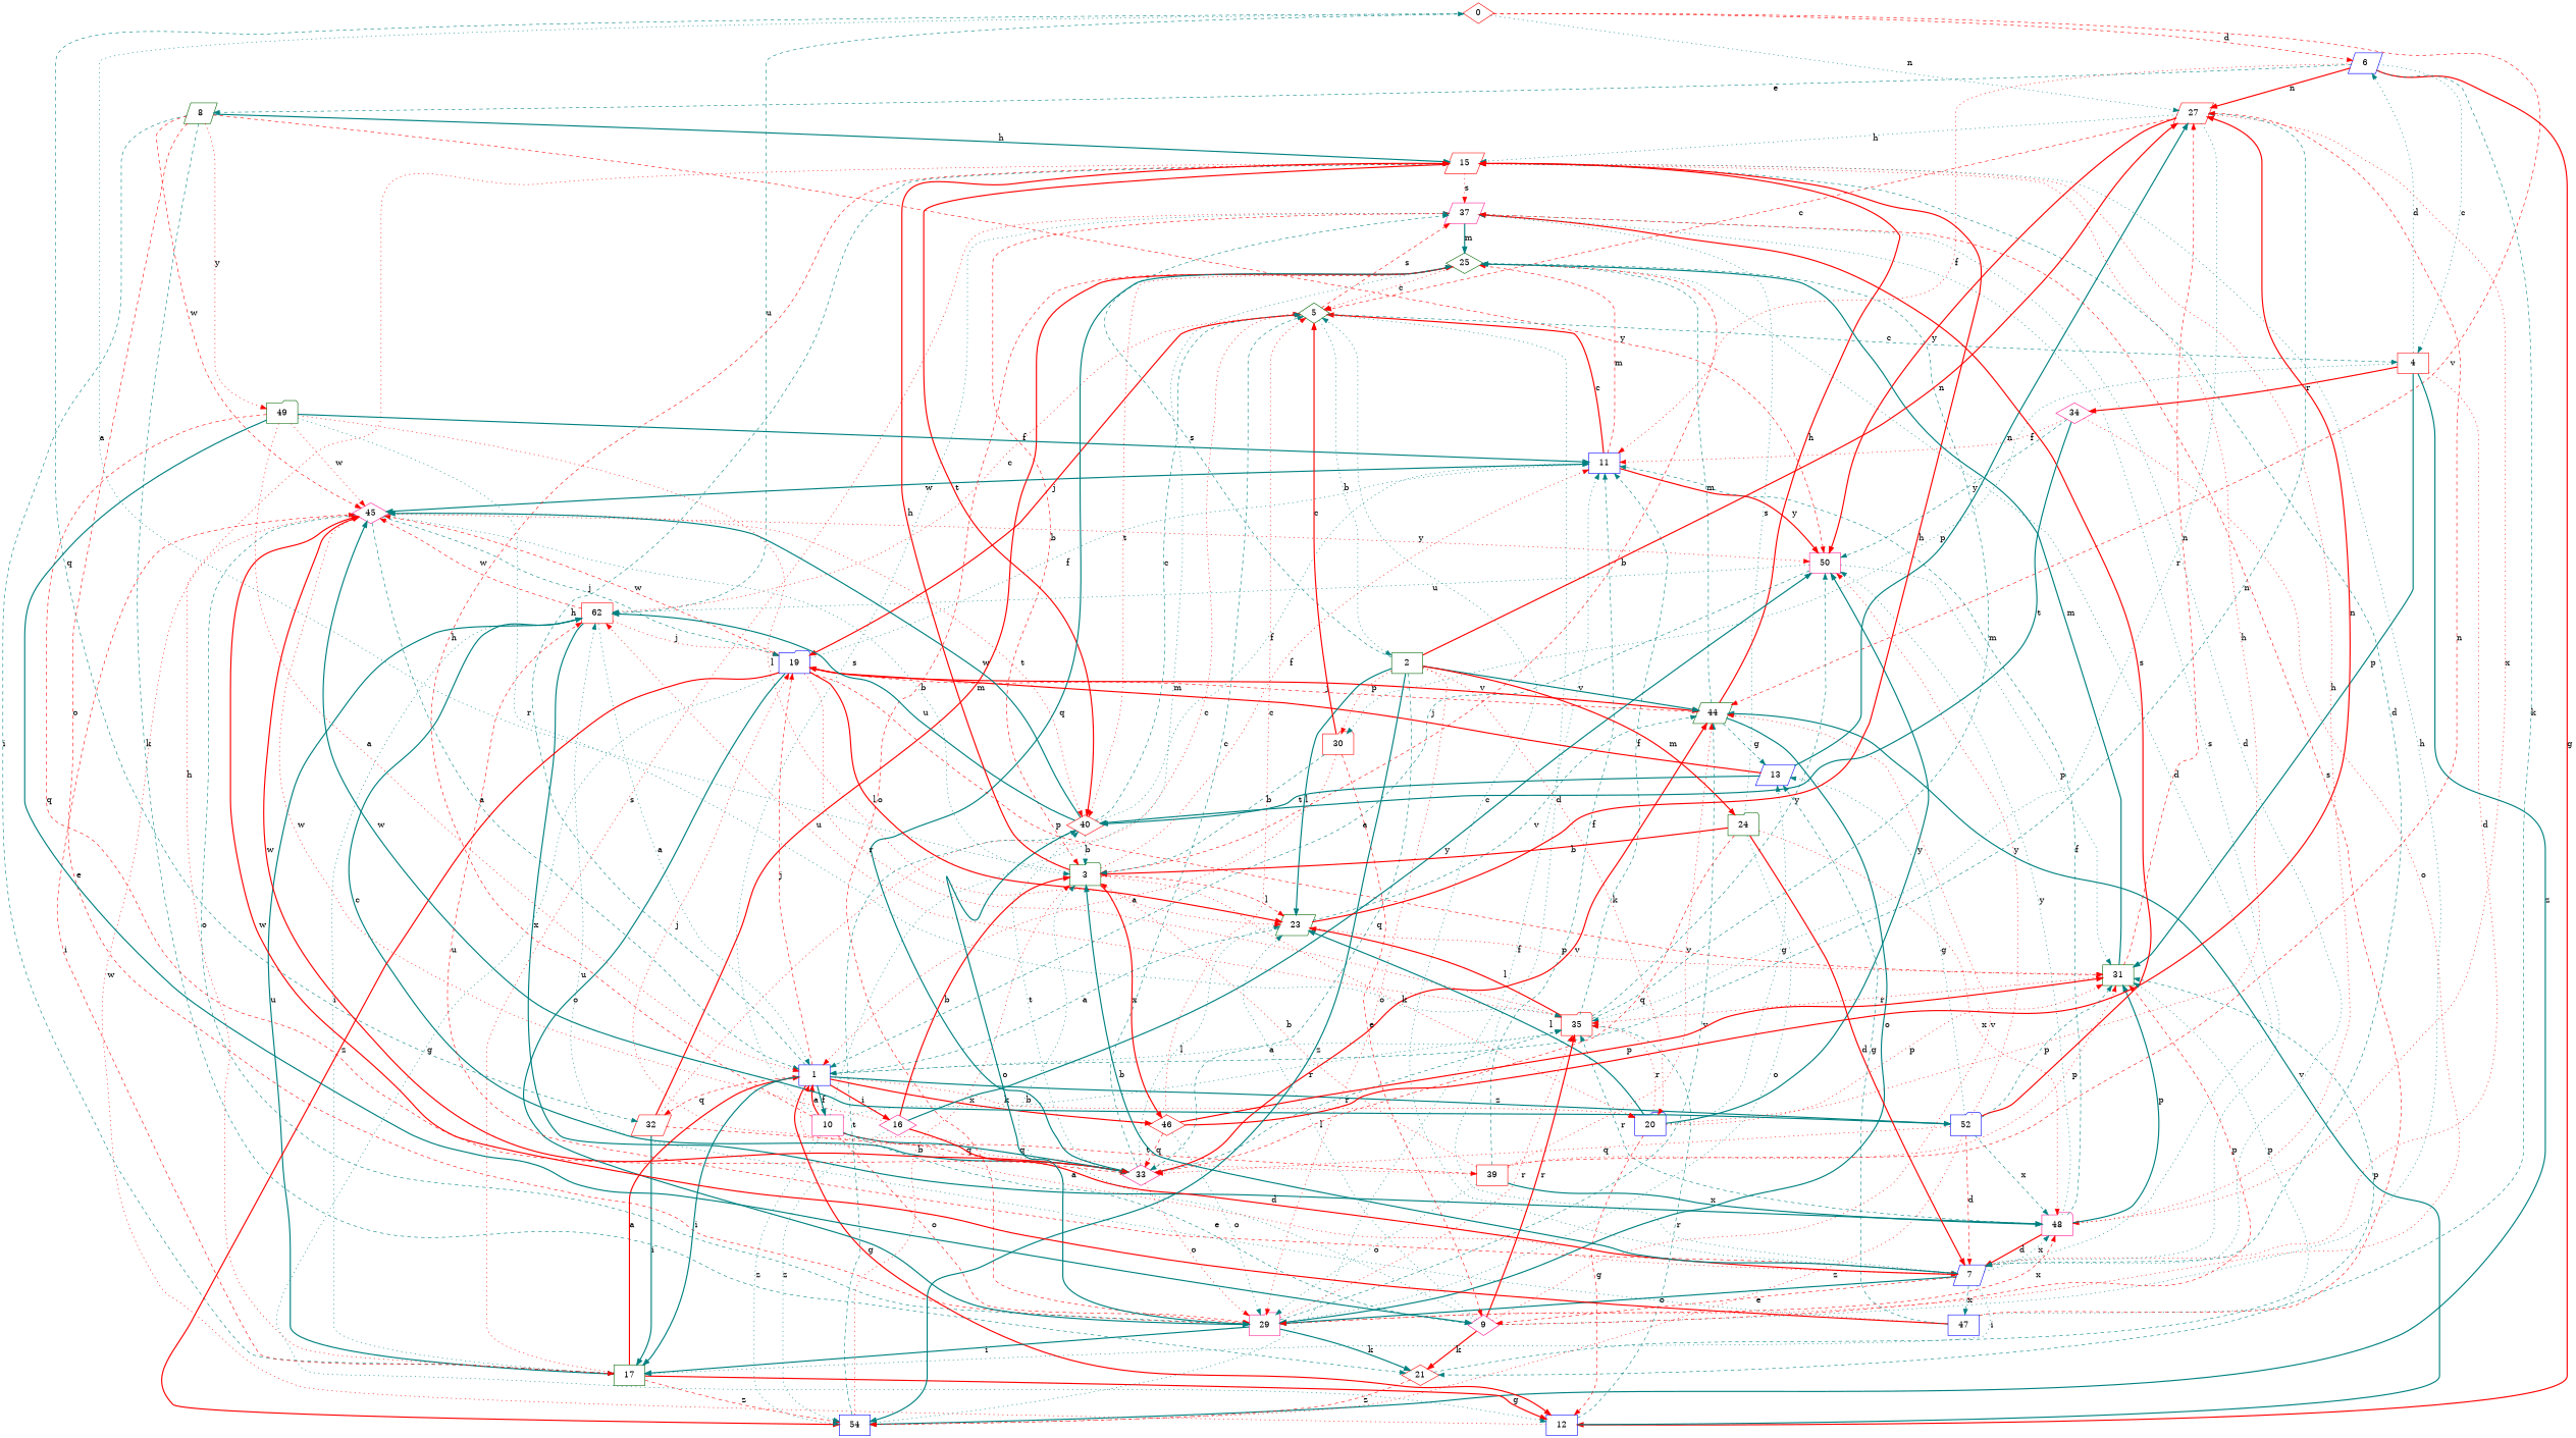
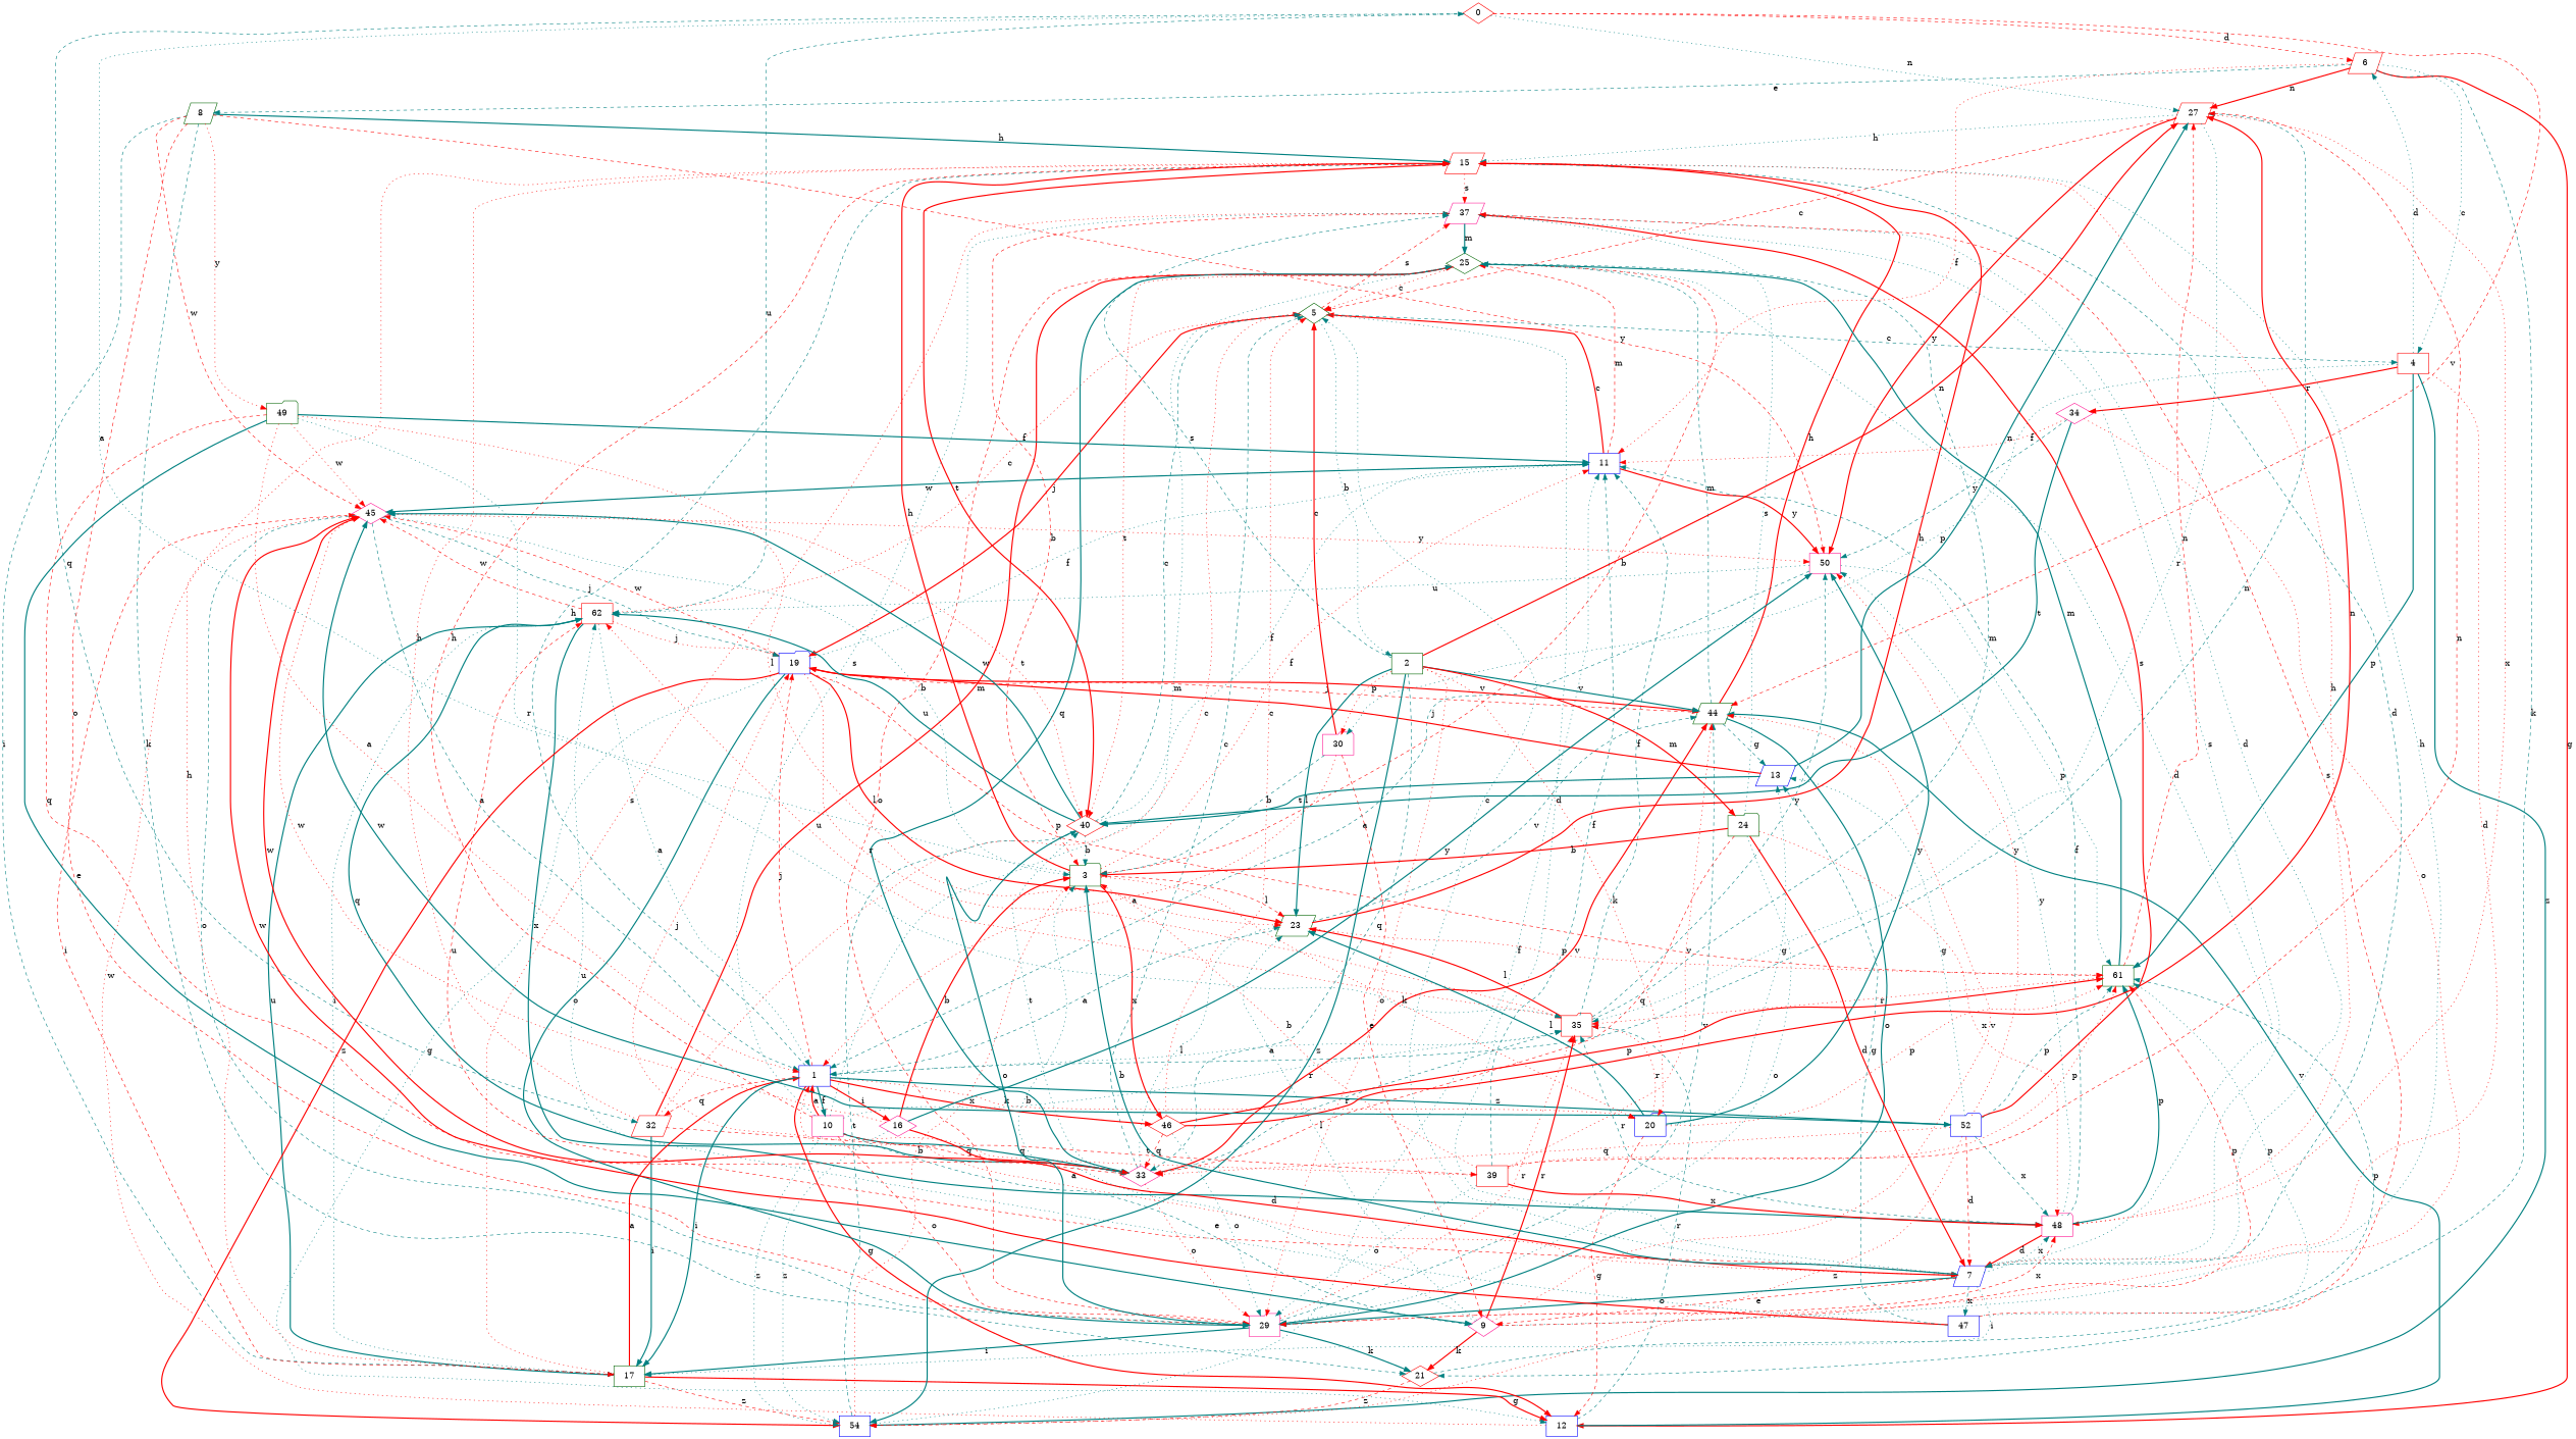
  strict digraph {
    node [color=red shape=box]
    edge [color=red style=dotted]
    0 [shape=diamond]
-   6 [color=blue shape=parallelogram]
+   6 [shape=parallelogram]
    27 [shape=parallelogram]
    32 [shape=parallelogram]
    n5 [label=62]
    44 [color=darkgreen shape=parallelogram]
    12 [color=blue]
    11 [color=blue]
    4
    8 [color=darkgreen shape=parallelogram]
    21 [shape=diamond]
    15 [shape=parallelogram]
    5 [color=darkgreen shape=diamond]
    48 [color=deeppink shape=folder]
    50 [color=deeppink]
    35 [shape=folder]
    17 [color=darkgreen]
    33 [color=deeppink shape=diamond]
    25 [color=darkgreen shape=diamond]
    1 [color=blue]
    19 [color=blue shape=folder]
    45 [color=deeppink shape=diamond]
    29 [color=deeppink shape=folder]
    13 [color=blue shape=parallelogram]
    10 [color=deeppink]
    16 [color=deeppink shape=diamond]
    20 [color=blue shape=folder]
    46 [shape=diamond]
    52 [color=blue shape=folder]
    37 [color=deeppink shape=parallelogram]
    54 [color=blue]
    9 [color=deeppink shape=diamond]
    39
    7 [color=blue shape=parallelogram]
    40 [shape=diamond]
    3 [color=darkgreen shape=folder]
    23 [color=darkgreen shape=parallelogram]
-   31 [color=darkgreen]
+   31 [color=darkgreen label=61]
    2 [color=darkgreen]
    24 [color=darkgreen shape=folder]
-   30 [shape=folder]
+   30 [color=deeppink shape=folder]
    34 [color=deeppink shape=diamond]
    47 [color=blue]
    49 [color=darkgreen shape=folder]
    0 -> 6 [label=d style=dashed]
    0 -> 27 [color=teal label=n]
    0 -> 32 [color=teal label=q style=dashed]
    0 -> n5 [color=teal label=u style=dashed]
    0 -> 44 [label=v style=dashed]
    6 -> 27 [label=n style=bold]
    6 -> 12 [label=g style=bold]
    6 -> 11 [label=f]
    6 -> 4 [color=teal label=c]
    6 -> 8 [color=teal label=e style=dashed]
    6 -> 21 [color=teal label=k style=dashed]
    27 -> 15 [color=teal label=h]
    27 -> 5 [label=c style=dashed]
    27 -> 48 [label=x]
    27 -> 50 [label=y style=bold]
    27 -> 35 [color=teal label=r]
    32 -> 5 [label=c]
    32 -> 17 [color=teal label=i style=bold]
    32 -> 33 [label=q style=dashed]
    32 -> 25 [label=m style=bold]
    n5 -> 5 [label=c]
    n5 -> 48 [color=teal label=x style=bold]
    n5 -> 17 [color=teal label=i]
-   n5 -> 33 [color=teal label=c style=bold]
+   n5 -> 33 [color=teal label=q style=bold]
    n5 -> 1 [color=teal label=a]
    n5 -> 19 [label=j]
    n5 -> 45 [label=w style=dashed]
    44 -> 15 [label=h style=bold]
    44 -> 25 [color=teal label=m style=dashed]
    44 -> 19 [label=j style=dashed]
    44 -> 29 [color=teal label=o style=bold]
    44 -> 13 [color=teal label=g style=dashed]
    12 -> 44 [color=teal label=v style=bold]
    12 -> 35 [color=teal label=r style=dashed]
    12 -> 45 [label=w]
    11 -> 5 [label=c style=bold]
    11 -> 50 [label=y style=bold]
    11 -> 25 [label=m style=dashed]
    11 -> 45 [color=teal label=w style=bold]
    4 -> 6 [color=teal label=d]
    4 -> 54 [color=teal label=z style=bold]
    4 -> 7 [label=d]
    4 -> 31 [color=teal label=p style=bold]
    4 -> 30 [color=teal label=p]
    4 -> 34 [label=r style=bold]
    8 -> 21 [color=teal label=k style=dashed]
    8 -> 15 [color=teal label=h style=bold]
    8 -> 50 [label=y style=dashed]
    8 -> 17 [color=teal label=i style=dashed]
    8 -> 45 [label=w style=dashed]
    8 -> 29 [label=o style=dashed]
    8 -> 49 [label=y]
    21 -> 54 [label=z style=dashed]
    21 -> 31 [color=teal label=p style=dashed]
    15 -> 37 [label=s]
    15 -> 7 [color=teal label=d style=dashed]
    15 -> 40 [label=t style=bold]
    5 -> 4 [color=teal label=c style=dashed]
    5 -> 19 [label=j style=bold]
    5 -> 37 [label=s style=dashed]
    5 -> 7 [color=teal label=d]
    5 -> 2 [color=teal label=b]
    48 -> 11 [color=teal label=f style=dashed]
    48 -> 15 [label=h]
    48 -> 50 [color=teal label=y]
    48 -> 35 [color=teal label=r style=dashed]
    48 -> 7 [label=d style=bold]
    48 -> 31 [color=teal label=p style=bold]
    50 -> n5 [color=teal label=u]
    50 -> 1 [color=teal label=a style=dashed]
    50 -> 31 [color=teal label=p]
    35 -> n5 [label=u]
    35 -> 11 [color=teal label=f style=dashed]
    35 -> 50 [color=teal label=y style=dashed]
    35 -> 25 [color=teal label=m style=dashed]
    35 -> 1 [color=teal label=a]
    35 -> 23 [label=l style=bold]
    17 -> n5 [color=teal label=u style=bold]
    17 -> 12 [label=g style=bold]
    17 -> 15 [label=h]
    17 -> 1 [label=a style=bold]
    17 -> 37 [label=s]
    17 -> 54 [label=z style=dashed]
    33 -> 44 [label=v style=bold]
    33 -> 5 [color=teal label=c style=dashed]
    33 -> 35 [color=teal label=r style=dashed]
    33 -> 45 [label=w style=bold]
    33 -> 29 [label=o]
    33 -> 40 [color=teal label=t]
    33 -> 23 [color=teal label=l]
    25 -> 5 [label=c]
    25 -> 33 [color=teal label=q style=bold]
    25 -> 29 [label=o style=dashed]
    25 -> 7 [color=teal label=d]
    25 -> 40 [label=t]
    25 -> 3 [label=b style=dashed]
    1 -> 27 [color=teal label=n style=dashed]
    1 -> 32 [label=q style=dashed]
    1 -> 12 [label=g style=bold]
    1 -> 15 [color=teal label=h style=dashed]
    1 -> 17 [color=teal label=i style=bold]
    1 -> 19 [label=j style=dashed]
    1 -> 10 [color=teal label=f style=bold]
    1 -> 16 [label=i style=bold]
    1 -> 20 [label=k]
    1 -> 46 [label=x style=bold]
    1 -> 52 [color=teal label=z style=bold]
    19 -> 44 [label=v style=bold]
    19 -> 12 [color=teal label=g]
    19 -> 11 [color=teal label=f]
    19 -> 35 [label=r]
    19 -> 45 [label=w style=dashed]
    19 -> 29 [color=teal label=o style=bold]
    19 -> 54 [label=z style=bold]
    19 -> 23 [label=l style=bold]
    19 -> 31 [label=p style=dashed]
    45 -> 50 [label=y]
    45 -> 17 [label=i style=dashed]
    45 -> 1 [color=teal label=a style=dashed]
    45 -> 19 [color=teal label=j style=dashed]
    45 -> 29 [color=teal label=o style=dashed]
    45 -> 40 [label=t]
    45 -> 3 [color=teal label=b]
    29 -> 44 [color=teal label=v style=dashed]
    29 -> 21 [color=teal label=k style=bold]
    29 -> 48 [label=x style=dashed]
    29 -> 35 [label=r]
    29 -> 17 [color=teal label=i style=bold]
    13 -> 27 [color=teal label=n style=bold]
    13 -> 19 [label=j style=bold]
    13 -> 40 [color=teal label=t style=bold]
    10 -> 15 [label=h style=dashed]
    10 -> 35 [color=teal label=r]
    10 -> 33 [color=teal label=q style=bold]
    10 -> 25 [color=teal label=m]
    10 -> 1 [label=a style=bold]
    10 -> 29 [label=o style=dashed]
    10 -> 37 [color=teal label=s]
    10 -> 54 [color=teal label=z]
    10 -> 9 [color=teal label=e style=dashed]
    10 -> 39 [label=t style=dashed]
    16 -> 50 [color=teal label=y style=bold]
    16 -> 45 [label=w]
    16 -> 54 [color=teal label=z]
    16 -> 7 [label=d style=bold]
    16 -> 3 [label=b style=bold]
    20 -> 12 [label=g style=dashed]
-   20 -> 15 [label=h]
+   32 -> 15 [label=h]
    20 -> 50 [color=teal label=y style=bold]
    20 -> 35 [label=r]
    20 -> 13 [color=teal label=g]
    20 -> 23 [color=teal label=l style=bold]
    20 -> 31 [label=p]
    46 -> 27 [label=n style=bold]
    46 -> 5 [label=c]
    46 -> 33 [label=q style=dashed]
    46 -> 29 [color=teal label=o]
    46 -> 31 [label=p style=bold]
    52 -> 48 [color=teal label=x style=dashed]
    52 -> 50 [label=y]
    52 -> 33 [label=q]
    52 -> 45 [color=teal label=w style=bold]
    52 -> 13 [color=teal label=g]
    52 -> 37 [label=s style=bold]
    52 -> 54 [label=z]
    52 -> 7 [label=d style=dashed]
    52 -> 31 [color=teal label=p style=dashed]
    37 -> 25 [color=teal label=m style=bold]
    37 -> 7 [color=teal label=d]
    37 -> 3 [label=b style=dashed]
    54 -> 11 [color=teal label=f]
    54 -> 40 [color=teal label=t style=dashed]
    54 -> 3 [label=b]
    9 -> 44 [label=v]
    9 -> 21 [label=k style=bold]
    9 -> 15 [color=teal label=h]
    9 -> 35 [label=r style=bold]
    9 -> 3 [color=teal label=b]
    9 -> 23 [color=teal label=l]
    9 -> 31 [label=p style=dashed]
    39 -> 27 [label=n style=dashed]
    39 -> 44 [label=v]
    39 -> 11 [color=teal label=f style=dashed]
-   39 -> 48 [color=teal label=x style=bold]
+   39 -> 48 [label=x style=bold]
    39 -> 19 [label=j]
    39 -> 29 [color=teal label=o]
    39 -> 3 [label=b]
    39 -> 31 [label=p]
    7 -> n5 [label=u style=dashed]
    7 -> 5 [color=teal label=c]
    7 -> 48 [color=teal label=x]
    7 -> 17 [color=teal label=i]
    7 -> 1 [label=a]
    7 -> 29 [color=teal label=o style=bold]
    7 -> 37 [color=teal label=s]
    7 -> 9 [label=e style=dashed]
    7 -> 3 [color=teal label=b style=bold]
    7 -> 47 [color=teal label=x style=dashed]
    40 -> n5 [color=teal label=u style=bold]
    40 -> 11 [color=teal label=f]
    40 -> 5 [color=teal label=c style=dashed]
    40 -> 45 [color=teal label=w style=bold]
    40 -> 29 [color=teal label=o style=bold]
    40 -> 3 [color=teal label=b]
    3 -> 0 [color=teal label=a]
    3 -> 11 [label=f]
    3 -> 15 [label=h style=bold]
    3 -> 20 [label=k]
    3 -> 46 [label=x style=bold]
    3 -> 23 [label=l style=dashed]
    23 -> 44 [color=teal label=v style=dashed]
    23 -> 15 [label=h style=bold]
    23 -> 1 [color=teal label=a style=dashed]
    23 -> 31 [label=p]
    31 -> 27 [label=n style=dashed]
    31 -> 35 [label=r]
    31 -> 25 [color=teal label=m style=bold]
    2 -> 27 [label=n style=bold]
    2 -> 44 [color=teal label=v style=bold]
    2 -> 33 [color=teal label=q style=dashed]
    2 -> 29 [label=o]
    2 -> 20 [label=k]
    2 -> 37 [color=teal label=s style=dashed]
    2 -> 54 [color=teal label=z style=bold]
    2 -> 23 [color=teal label=l style=bold]
    2 -> 24 [label=m style=bold]
    2 -> 30 [label=p]
    24 -> 48 [label=x]
    24 -> 33 [label=q style=dashed]
    24 -> 29 [color=teal label=o]
    24 -> 37 [color=teal label=s]
    24 -> 7 [label=d style=bold]
    24 -> 3 [label=b style=bold]
    30 -> 5 [label=c style=bold]
    30 -> 1 [label=a]
    30 -> 9 [label=e style=dashed]
    30 -> 3 [color=teal label=b style=dashed]
    34 -> 11 [label=f]
    34 -> 50 [color=teal label=y style=dashed]
    34 -> 29 [label=o]
    34 -> 40 [color=teal label=t style=bold]
    47 -> n5 [color=teal label=u]
    47 -> 45 [label=w style=bold]
    47 -> 13 [color=teal label=g style=dashed]
    47 -> 37 [label=s style=dashed]
    47 -> 31 [color=teal label=p]
    49 -> 11 [color=teal label=f style=bold]
    49 -> 35 [color=teal label=r]
    49 -> 33 [label=q style=dashed]
    49 -> 1 [label=a]
    49 -> 45 [label=w]
    49 -> 9 [color=teal label=e style=bold]
    49 -> 23 [label=l]
  }
